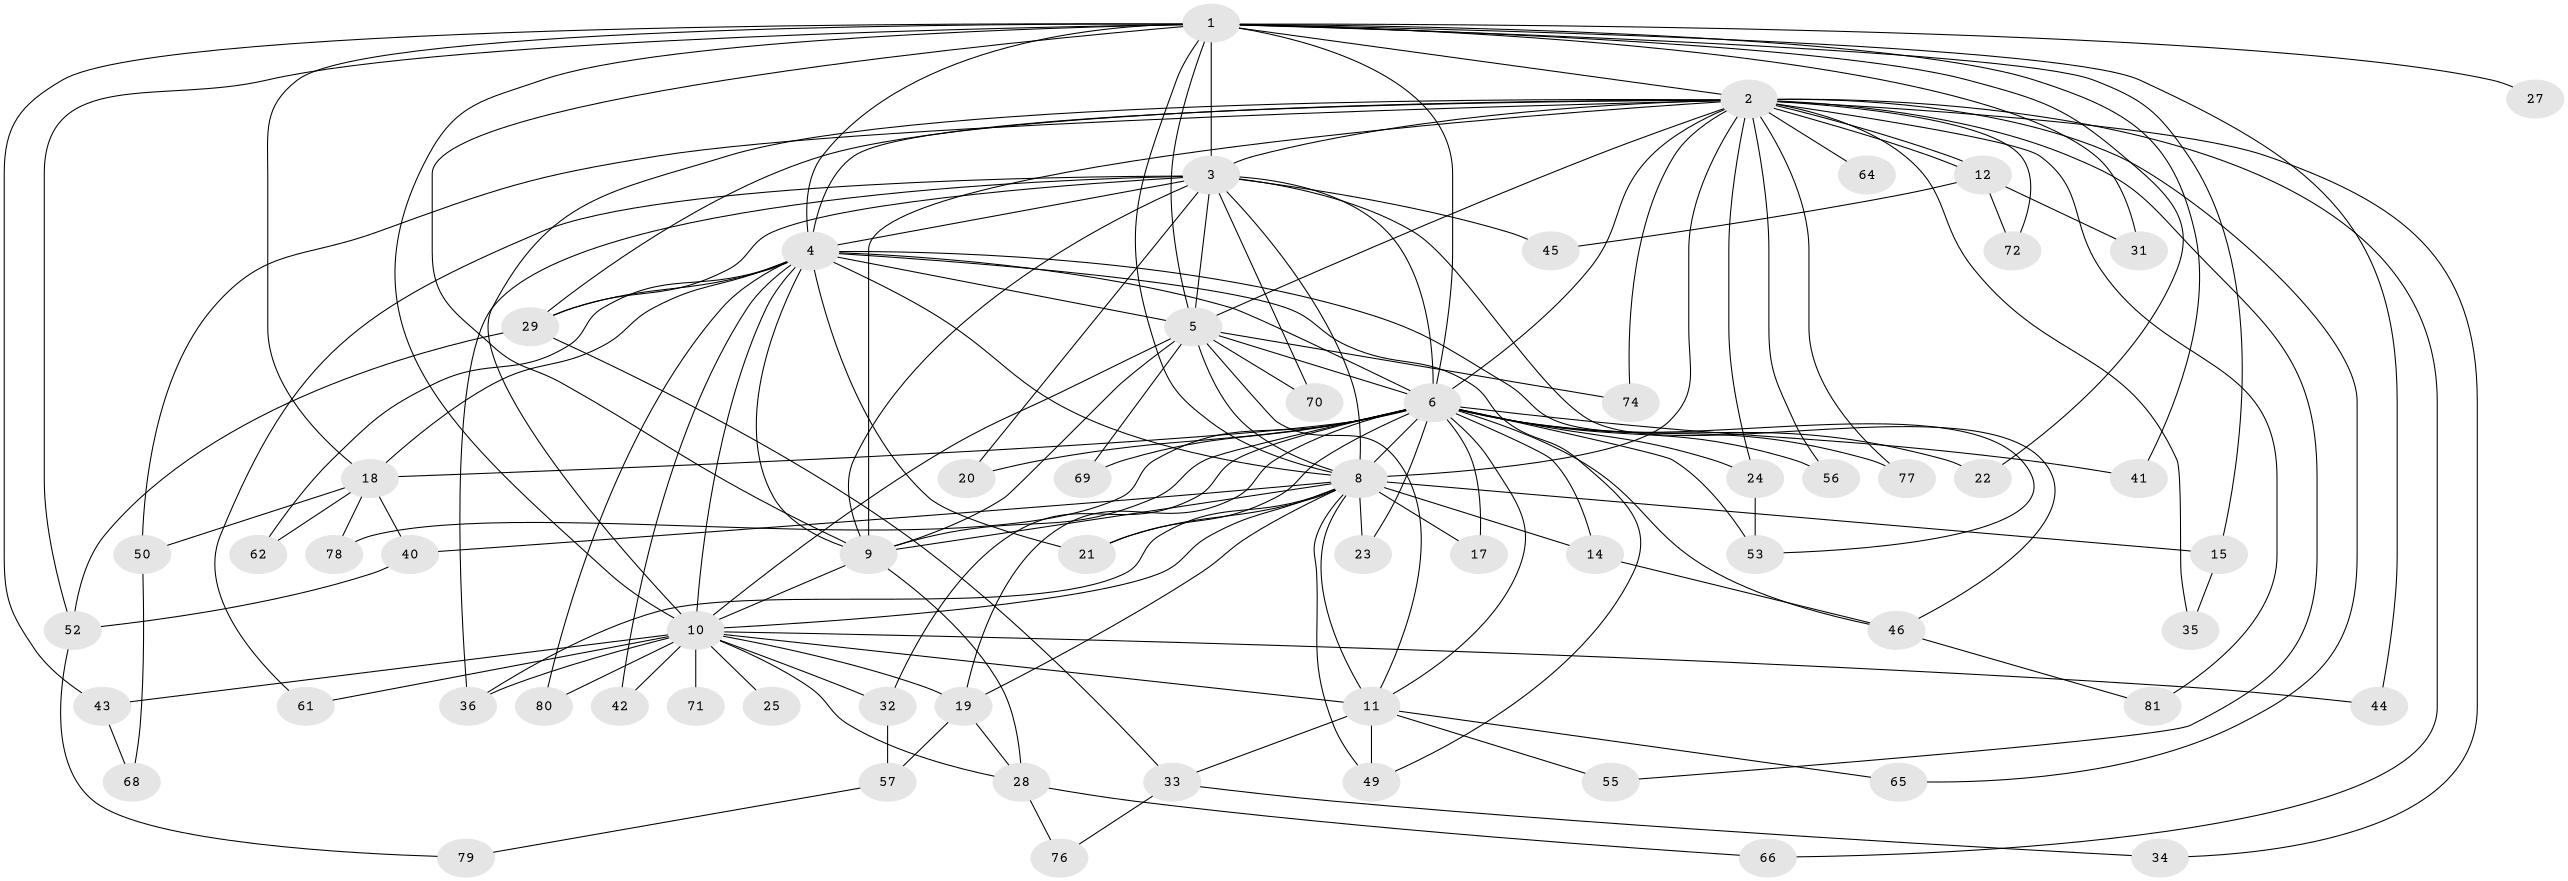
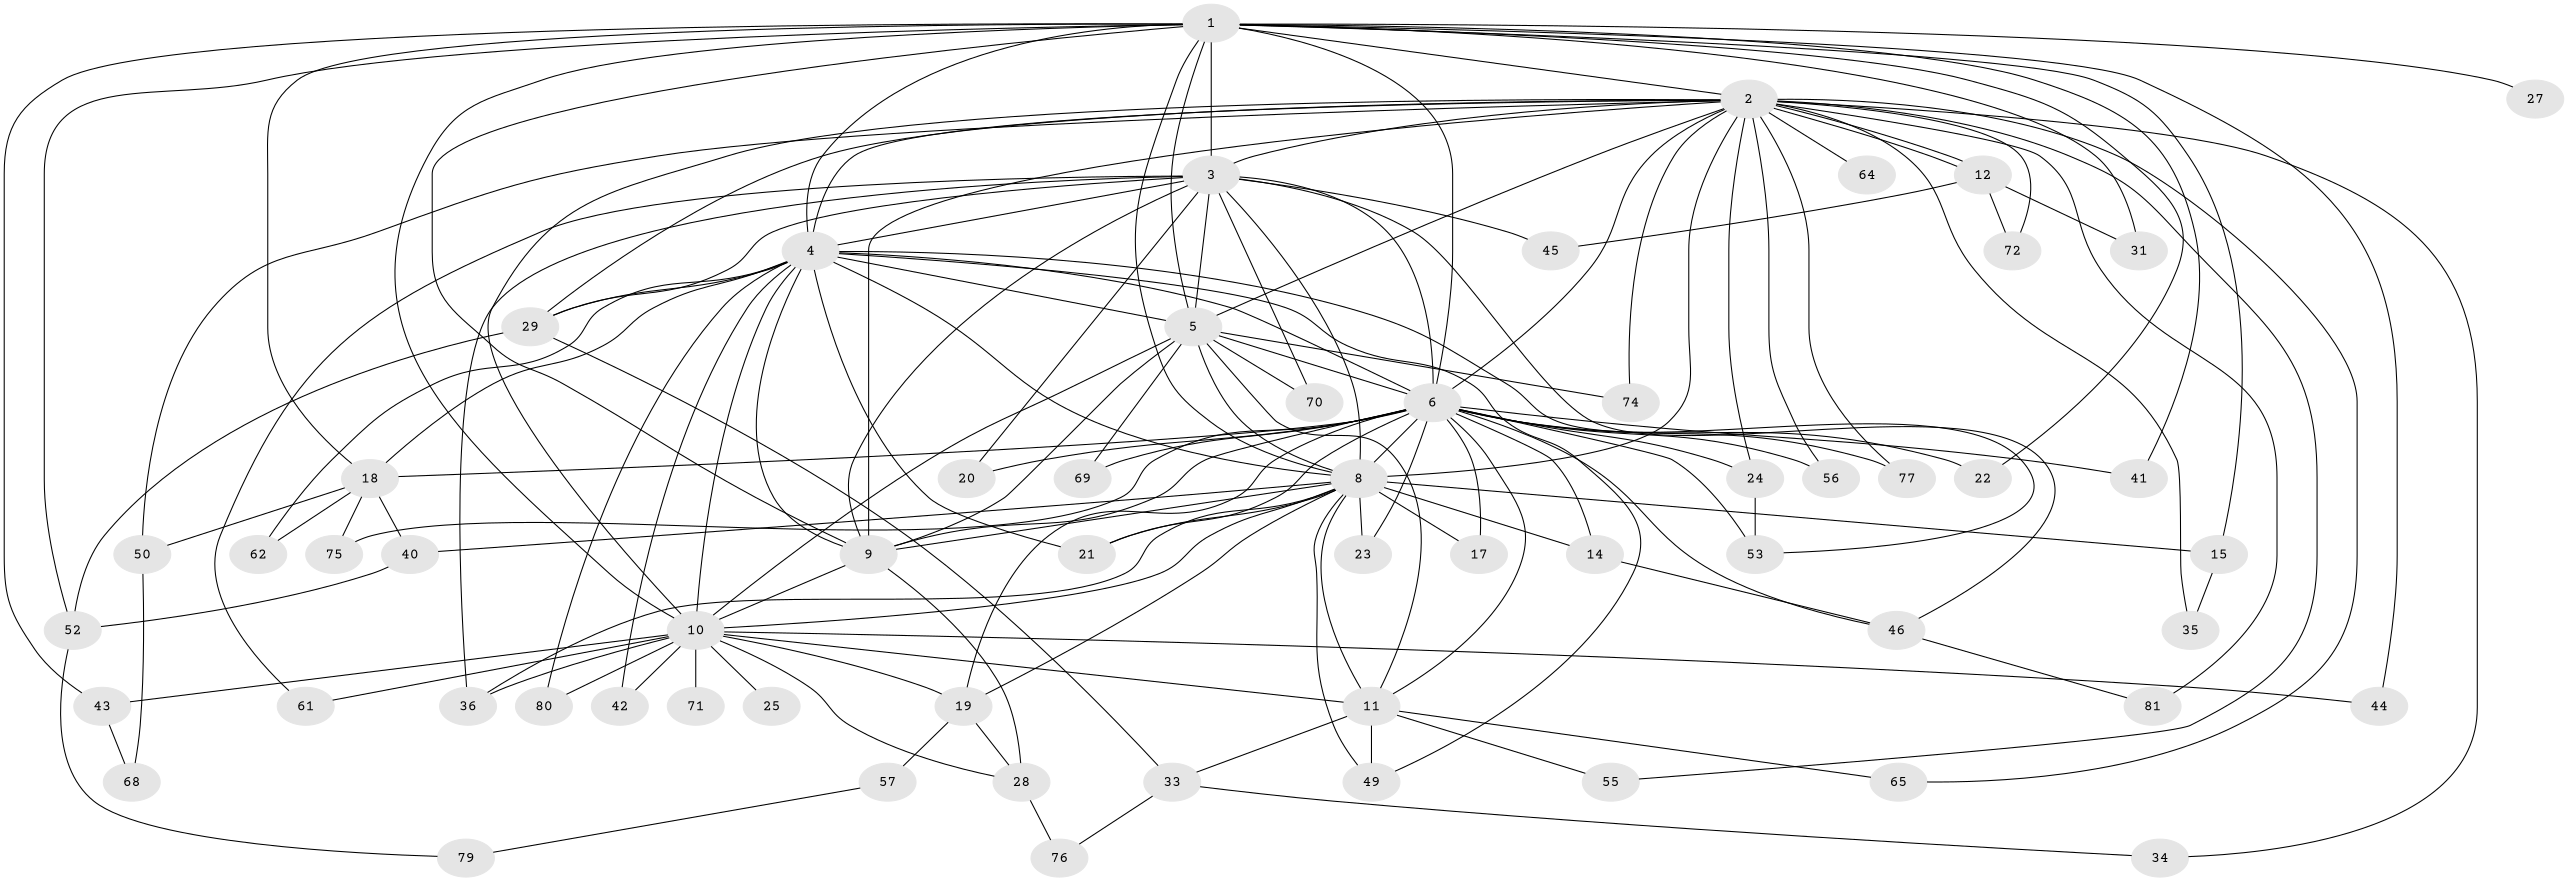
  graph {
    fontname="Courier Prime"
    node [color=gray90 fontname="Courier Prime" style=filled]
    edge [fontname="Courier Prime"]
    1 [super="+7"]
    2 [super="+48"]
    3 [super="+39"]
    4 [super="+78"]
    5 [super="+60"]
    6 [super="+13"]
    8 [super="+30"]
    9 [super="+38"]
    10 [super="+73"]
    15
    18 [super="+51"]
    22
    27
    31
    41
    43
    44
    52
    12 [super="+37"]
    24
    29 [super="+58"]
    34
    35
    50
    55
    56
    64
    65
-   66
    72
    74
    77
    81
    20
    45
    46
    61
    70
    36
    21
    42
    49 [super="+63"]
    53 [super="+54"]
    62
    80
    69
    11 [super="+16"]
    14 [super="+47"]
    17
    19 [super="+26"]
    23
-   32
-   75 [label=78]
+   75
    40
    28 [super="+59"]
    25
    71
    68
    79
    33
    57
    76
    1 -- 2 [weight=2]
    1 -- 3 [weight=2]
    1 -- 4 [weight=2]
    1 -- 5 [weight=2]
    1 -- 6 [weight=3]
    1 -- 8 [weight=2]
    1 -- 9 [weight=2]
    1 -- 10 [weight=2]
    1 -- 15
    1 -- 18
    1 -- 22
    1 -- 27 [weight=2]
    1 -- 31
    1 -- 41
    1 -- 43
    1 -- 44
    1 -- 52
    2 -- 3
    2 -- 4
    2 -- 5
    2 -- 6
    2 -- 8
    2 -- 9
    2 -- 10
    2 -- 12 [weight=2]
    2 -- 12
    2 -- 24
    2 -- 29
    2 -- 34
    2 -- 35
    2 -- 50
    2 -- 55
    2 -- 56
    2 -- 64
    2 -- 65
-   2 -- 66
    2 -- 72
    2 -- 74
    2 -- 77
    2 -- 81
    3 -- 4 [weight=2]
    3 -- 5
    3 -- 6
    3 -- 8
    3 -- 9
    3 -- 29
    3 -- 20
    3 -- 45
    3 -- 46
    3 -- 61
    3 -- 70
    3 -- 36 [weight=2]
    4 -- 5 [weight=2]
    4 -- 6
    4 -- 8
    4 -- 9
    4 -- 10
    4 -- 18
    4 -- 29
    4 -- 21
    4 -- 42
    4 -- 49
    4 -- 53
    4 -- 62
    4 -- 80
    5 -- 6
    5 -- 8 [weight=2]
    5 -- 9
    5 -- 10
    5 -- 74
    5 -- 70
    5 -- 69
    5 -- 11
    6 -- 8
    6 -- 9 [weight=2]
    6 -- 18
    6 -- 22
    6 -- 41
    6 -- 24
    6 -- 56
    6 -- 77
    6 -- 20
    6 -- 46
    6 -- 21
    6 -- 53
    6 -- 69
    6 -- 11
    6 -- 14
    6 -- 17
    6 -- 19
    6 -- 23
-   6 -- 32
    6 -- 75
    8 -- 9
    8 -- 10
    8 -- 15
    8 -- 36
    8 -- 21
    8 -- 49
    8 -- 11 [weight=2]
    8 -- 14
    8 -- 17
    8 -- 19
    8 -- 23
    8 -- 40
    9 -- 10
    9 -- 28
    10 -- 43
    10 -- 44
    10 -- 61
    10 -- 36
    10 -- 42
    10 -- 80
    10 -- 11
    10 -- 19
-   10 -- 32
    10 -- 28
    10 -- 25
    10 -- 71
    15 -- 35
    18 -- 50
    18 -- 62
    18 -- 75
    18 -- 40
    43 -- 68
    52 -- 79
    12 -- 31
    12 -- 72
    12 -- 45
    24 -- 53
    29 -- 52
    29 -- 33
    50 -- 68
    46 -- 81
    11 -- 55
    11 -- 65
    11 -- 49
    11 -- 33
    14 -- 46
    19 -- 28
    19 -- 57
-   32 -- 57
    40 -- 52
-   28 -- 66
    28 -- 76
    33 -- 34
    33 -- 76
    57 -- 79
  }
